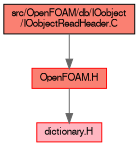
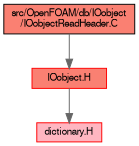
  digraph {
    node [color=red fillcolor=salmon fontname=FreeSans fontsize=10 shape=record style=filled]
    edge [color=gray40 fontname=FreeSans fontsize=10 labelfontname=FreeSans labelfontsize=10 style=solid]
    n1 [color=black fontcolor=black height=0.2 label="src/OpenFOAM/db/IOobject\l/IOobjectReadHeader.C" width=0.4]
-   n2 [height=0.2 label="OpenFOAM.H" width=0.4]
+   n2 [height=0.2 label="IOobject.H" width=0.4]
    n3 [fillcolor=lightpink height=0.2 label="dictionary.H" width=0.4]
    n1 -> n2
    n2 -> n3
  }
